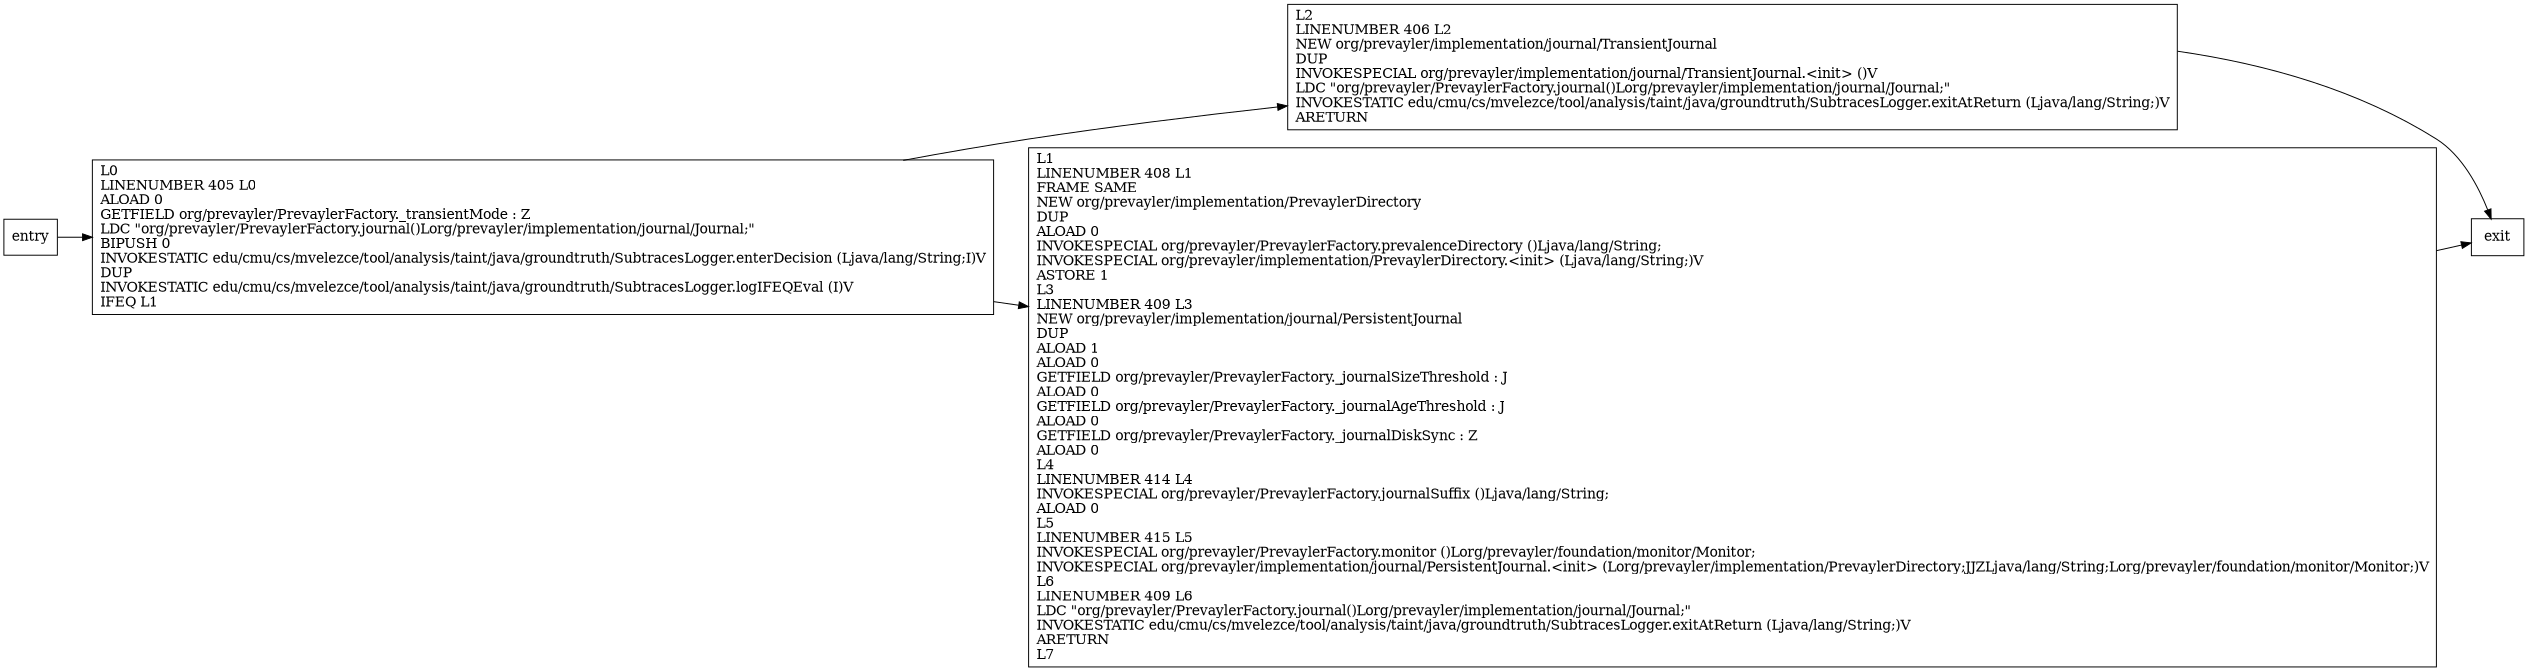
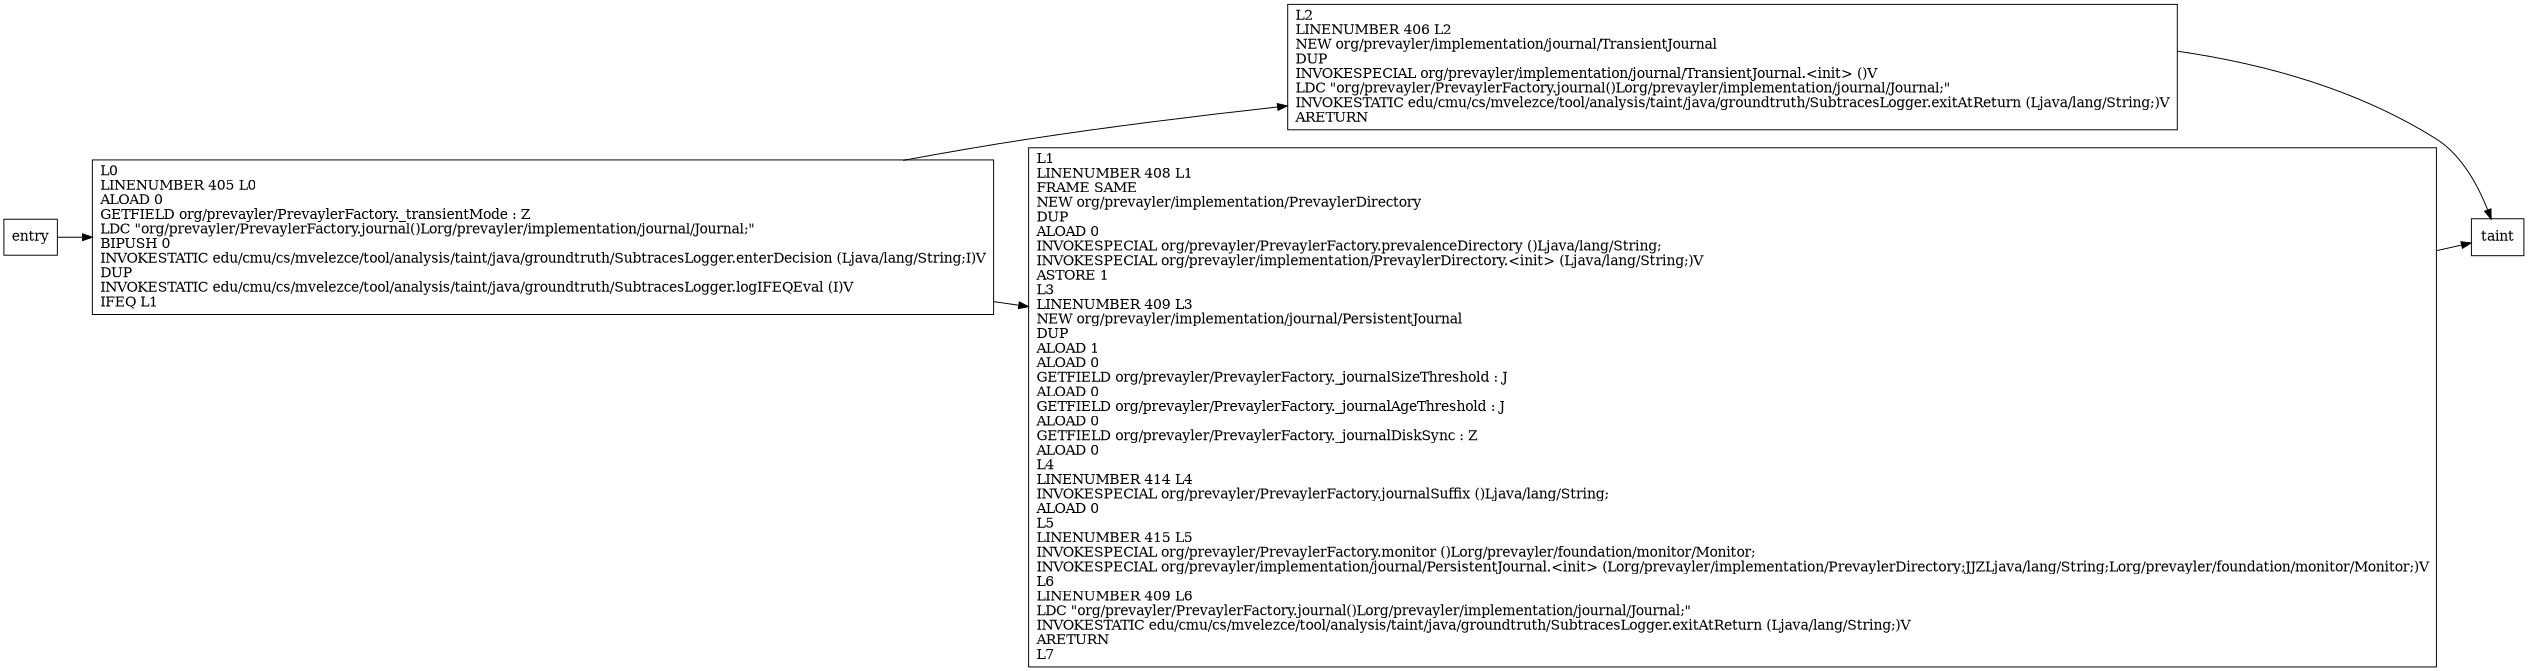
  digraph {
    rankdir=LR
    node [shape=record]
    n1 [label="L2\lLINENUMBER 406 L2\lNEW org/prevayler/implementation/journal/TransientJournal\lDUP\lINVOKESPECIAL org/prevayler/implementation/journal/TransientJournal.\<init\> ()V\lLDC \"org/prevayler/PrevaylerFactory.journal()Lorg/prevayler/implementation/journal/Journal;\"\lINVOKESTATIC edu/cmu/cs/mvelezce/tool/analysis/taint/java/groundtruth/SubtracesLogger.exitAtReturn (Ljava/lang/String;)V\lARETURN\l"]
-   exit
+   exit [label=taint]
    n3 [label="L1\lLINENUMBER 408 L1\lFRAME SAME\lNEW org/prevayler/implementation/PrevaylerDirectory\lDUP\lALOAD 0\lINVOKESPECIAL org/prevayler/PrevaylerFactory.prevalenceDirectory ()Ljava/lang/String;\lINVOKESPECIAL org/prevayler/implementation/PrevaylerDirectory.\<init\> (Ljava/lang/String;)V\lASTORE 1\lL3\lLINENUMBER 409 L3\lNEW org/prevayler/implementation/journal/PersistentJournal\lDUP\lALOAD 1\lALOAD 0\lGETFIELD org/prevayler/PrevaylerFactory._journalSizeThreshold : J\lALOAD 0\lGETFIELD org/prevayler/PrevaylerFactory._journalAgeThreshold : J\lALOAD 0\lGETFIELD org/prevayler/PrevaylerFactory._journalDiskSync : Z\lALOAD 0\lL4\lLINENUMBER 414 L4\lINVOKESPECIAL org/prevayler/PrevaylerFactory.journalSuffix ()Ljava/lang/String;\lALOAD 0\lL5\lLINENUMBER 415 L5\lINVOKESPECIAL org/prevayler/PrevaylerFactory.monitor ()Lorg/prevayler/foundation/monitor/Monitor;\lINVOKESPECIAL org/prevayler/implementation/journal/PersistentJournal.\<init\> (Lorg/prevayler/implementation/PrevaylerDirectory;JJZLjava/lang/String;Lorg/prevayler/foundation/monitor/Monitor;)V\lL6\lLINENUMBER 409 L6\lLDC \"org/prevayler/PrevaylerFactory.journal()Lorg/prevayler/implementation/journal/Journal;\"\lINVOKESTATIC edu/cmu/cs/mvelezce/tool/analysis/taint/java/groundtruth/SubtracesLogger.exitAtReturn (Ljava/lang/String;)V\lARETURN\lL7\l"]
    n4 [label="L0\lLINENUMBER 405 L0\lALOAD 0\lGETFIELD org/prevayler/PrevaylerFactory._transientMode : Z\lLDC \"org/prevayler/PrevaylerFactory.journal()Lorg/prevayler/implementation/journal/Journal;\"\lBIPUSH 0\lINVOKESTATIC edu/cmu/cs/mvelezce/tool/analysis/taint/java/groundtruth/SubtracesLogger.enterDecision (Ljava/lang/String;I)V\lDUP\lINVOKESTATIC edu/cmu/cs/mvelezce/tool/analysis/taint/java/groundtruth/SubtracesLogger.logIFEQEval (I)V\lIFEQ L1\l"]
    entry
    n1 -> exit
    n3 -> exit
    n4 -> n1
    n4 -> n3
    entry -> n4
  }
